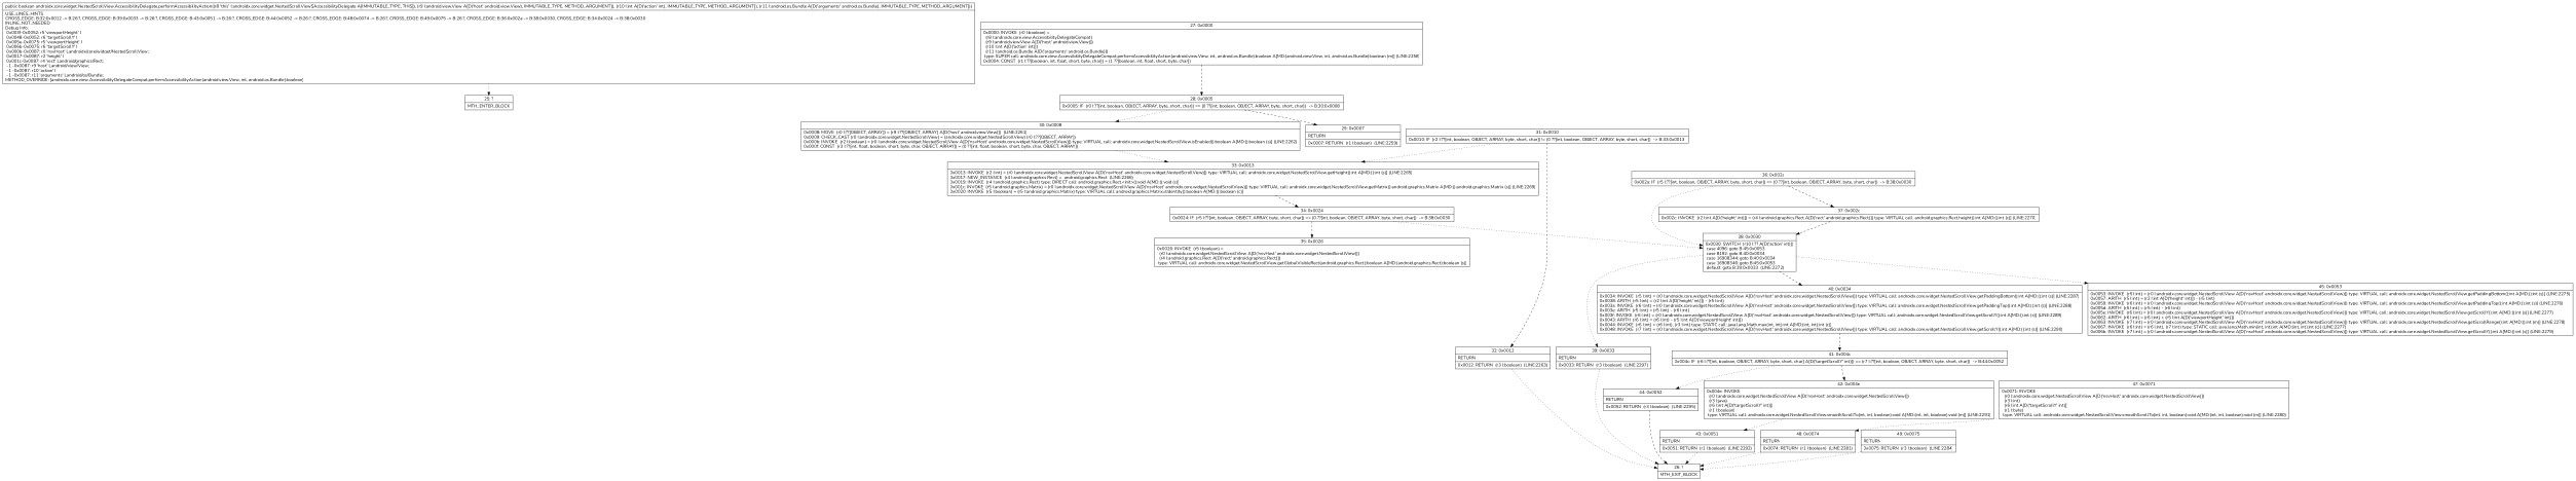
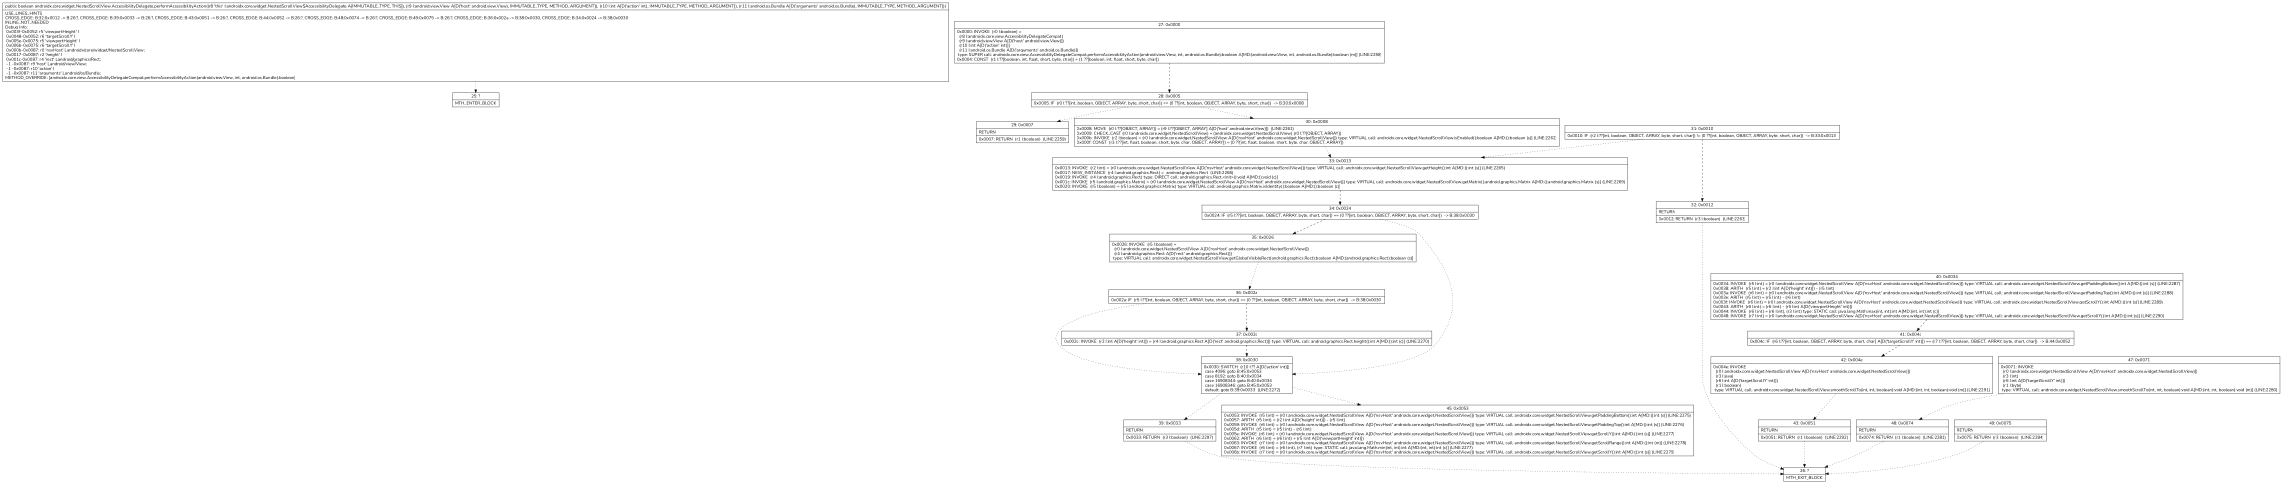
  digraph {
    fontname=Nunito
    node [fontname=Nunito shape=record]
    edge [fontname=Nunito style=dotted]
    n1 [label="{25\:\ ?|MTH_ENTER_BLOCK\l}"]
    n2 [label="{27\:\ 0x0000|0x0000: INVOKE  (r0 I:boolean) = \l  (r8 I:androidx.core.view.AccessibilityDelegateCompat)\l  (r9 I:android.view.View A[D('host' android.view.View)])\l  (r10 I:int A[D('action' int)])\l  (r11 I:android.os.Bundle A[D('arguments' android.os.Bundle)])\l type: SUPER call: androidx.core.view.AccessibilityDelegateCompat.performAccessibilityAction(android.view.View, int, android.os.Bundle):boolean A[MD:(android.view.View, int, android.os.Bundle):boolean (m)] (LINE:2258)\l0x0004: CONST  (r1 I:??[boolean, int, float, short, byte, char]) = (1 ??[boolean, int, float, short, byte, char]) \l}"]
    n3 [label="{28\:\ 0x0005|0x0005: IF  (r0 I:??[int, boolean, OBJECT, ARRAY, byte, short, char]) == (0 ??[int, boolean, OBJECT, ARRAY, byte, short, char])  \-\> B:30:0x0008 \l}"]
    n4 [label="{29\:\ 0x0007|RETURN\l|0x0007: RETURN  (r1 I:boolean)  (LINE:2259)\l}"]
    n5 [label="{30\:\ 0x0008|0x0008: MOVE  (r0 I:??[OBJECT, ARRAY]) = (r9 I:??[OBJECT, ARRAY] A[D('host' android.view.View)])  (LINE:2261)\l0x0009: CHECK_CAST (r0 I:androidx.core.widget.NestedScrollView) = (androidx.core.widget.NestedScrollView) (r0 I:??[OBJECT, ARRAY]) \l0x000b: INVOKE  (r2 I:boolean) = (r0 I:androidx.core.widget.NestedScrollView A[D('nsvHost' androidx.core.widget.NestedScrollView)]) type: VIRTUAL call: androidx.core.widget.NestedScrollView.isEnabled():boolean A[MD:():boolean (s)] (LINE:2262)\l0x000f: CONST  (r3 I:??[int, float, boolean, short, byte, char, OBJECT, ARRAY]) = (0 ??[int, float, boolean, short, byte, char, OBJECT, ARRAY]) \l}"]
    n6 [label="{33\:\ 0x0013|0x0013: INVOKE  (r2 I:int) = (r0 I:androidx.core.widget.NestedScrollView A[D('nsvHost' androidx.core.widget.NestedScrollView)]) type: VIRTUAL call: androidx.core.widget.NestedScrollView.getHeight():int A[MD:():int (s)] (LINE:2265)\l0x0017: NEW_INSTANCE  (r4 I:android.graphics.Rect) =  android.graphics.Rect  (LINE:2266)\l0x0019: INVOKE  (r4 I:android.graphics.Rect) type: DIRECT call: android.graphics.Rect.\<init\>():void A[MD:():void (c)]\l0x001c: INVOKE  (r5 I:android.graphics.Matrix) = (r0 I:androidx.core.widget.NestedScrollView A[D('nsvHost' androidx.core.widget.NestedScrollView)]) type: VIRTUAL call: androidx.core.widget.NestedScrollView.getMatrix():android.graphics.Matrix A[MD:():android.graphics.Matrix (s)] (LINE:2269)\l0x0020: INVOKE  (r5 I:boolean) = (r5 I:android.graphics.Matrix) type: VIRTUAL call: android.graphics.Matrix.isIdentity():boolean A[MD:():boolean (c)]\l}"]
    n7 [label="{26\:\ ?|MTH_EXIT_BLOCK\l}"]
    n8 [label="{31\:\ 0x0010|0x0010: IF  (r2 I:??[int, boolean, OBJECT, ARRAY, byte, short, char]) != (0 ??[int, boolean, OBJECT, ARRAY, byte, short, char])  \-\> B:33:0x0013 \l}"]
    n9 [label="{32\:\ 0x0012|RETURN\l|0x0012: RETURN  (r3 I:boolean)  (LINE:2263)\l}"]
    n10 [label="{34\:\ 0x0024|0x0024: IF  (r5 I:??[int, boolean, OBJECT, ARRAY, byte, short, char]) == (0 ??[int, boolean, OBJECT, ARRAY, byte, short, char])  \-\> B:38:0x0030 \l}"]
    n11 [label="{35\:\ 0x0026|0x0026: INVOKE  (r5 I:boolean) = \l  (r0 I:androidx.core.widget.NestedScrollView A[D('nsvHost' androidx.core.widget.NestedScrollView)])\l  (r4 I:android.graphics.Rect A[D('rect' android.graphics.Rect)])\l type: VIRTUAL call: androidx.core.widget.NestedScrollView.getGlobalVisibleRect(android.graphics.Rect):boolean A[MD:(android.graphics.Rect):boolean (s)]\l}"]
    n12 [label="{38\:\ 0x0030|0x0030: SWITCH  (r10 I:?? A[D('action' int)])\l case 4096: goto B:45:0x0053\l case 8192: goto B:40:0x0034\l case 16908344: goto B:40:0x0034\l case 16908346: goto B:45:0x0053\l default: goto B:39:0x0033  (LINE:2272)\l}"]
    n13 [label="{36\:\ 0x002a|0x002a: IF  (r5 I:??[int, boolean, OBJECT, ARRAY, byte, short, char]) == (0 ??[int, boolean, OBJECT, ARRAY, byte, short, char])  \-\> B:38:0x0030 \l}"]
    n14 [label="{39\:\ 0x0033|RETURN\l|0x0033: RETURN  (r3 I:boolean)  (LINE:2297)\l}"]
    n15 [label="{40\:\ 0x0034|0x0034: INVOKE  (r5 I:int) = (r0 I:androidx.core.widget.NestedScrollView A[D('nsvHost' androidx.core.widget.NestedScrollView)]) type: VIRTUAL call: androidx.core.widget.NestedScrollView.getPaddingBottom():int A[MD:():int (s)] (LINE:2287)\l0x0038: ARITH  (r5 I:int) = (r2 I:int A[D('height' int)]) \- (r5 I:int) \l0x003a: INVOKE  (r6 I:int) = (r0 I:androidx.core.widget.NestedScrollView A[D('nsvHost' androidx.core.widget.NestedScrollView)]) type: VIRTUAL call: androidx.core.widget.NestedScrollView.getPaddingTop():int A[MD:():int (s)] (LINE:2288)\l0x003e: ARITH  (r5 I:int) = (r5 I:int) \- (r6 I:int) \l0x003f: INVOKE  (r6 I:int) = (r0 I:androidx.core.widget.NestedScrollView A[D('nsvHost' androidx.core.widget.NestedScrollView)]) type: VIRTUAL call: androidx.core.widget.NestedScrollView.getScrollY():int A[MD:():int (s)] (LINE:2289)\l0x0043: ARITH  (r6 I:int) = (r6 I:int) \- (r5 I:int A[D('viewportHeight' int)]) \l0x0044: INVOKE  (r6 I:int) = (r6 I:int), (r3 I:int) type: STATIC call: java.lang.Math.max(int, int):int A[MD:(int, int):int (c)]\l0x0048: INVOKE  (r7 I:int) = (r0 I:androidx.core.widget.NestedScrollView A[D('nsvHost' androidx.core.widget.NestedScrollView)]) type: VIRTUAL call: androidx.core.widget.NestedScrollView.getScrollY():int A[MD:():int (s)] (LINE:2290)\l}"]
    n16 [label="{45\:\ 0x0053|0x0053: INVOKE  (r5 I:int) = (r0 I:androidx.core.widget.NestedScrollView A[D('nsvHost' androidx.core.widget.NestedScrollView)]) type: VIRTUAL call: androidx.core.widget.NestedScrollView.getPaddingBottom():int A[MD:():int (s)] (LINE:2275)\l0x0057: ARITH  (r5 I:int) = (r2 I:int A[D('height' int)]) \- (r5 I:int) \l0x0059: INVOKE  (r6 I:int) = (r0 I:androidx.core.widget.NestedScrollView A[D('nsvHost' androidx.core.widget.NestedScrollView)]) type: VIRTUAL call: androidx.core.widget.NestedScrollView.getPaddingTop():int A[MD:():int (s)] (LINE:2276)\l0x005d: ARITH  (r5 I:int) = (r5 I:int) \- (r6 I:int) \l0x005e: INVOKE  (r6 I:int) = (r0 I:androidx.core.widget.NestedScrollView A[D('nsvHost' androidx.core.widget.NestedScrollView)]) type: VIRTUAL call: androidx.core.widget.NestedScrollView.getScrollY():int A[MD:():int (s)] (LINE:2277)\l0x0062: ARITH  (r6 I:int) = (r6 I:int) + (r5 I:int A[D('viewportHeight' int)]) \l0x0063: INVOKE  (r7 I:int) = (r0 I:androidx.core.widget.NestedScrollView A[D('nsvHost' androidx.core.widget.NestedScrollView)]) type: VIRTUAL call: androidx.core.widget.NestedScrollView.getScrollRange():int A[MD:():int (m)] (LINE:2278)\l0x0067: INVOKE  (r6 I:int) = (r6 I:int), (r7 I:int) type: STATIC call: java.lang.Math.min(int, int):int A[MD:(int, int):int (c)] (LINE:2277)\l0x006b: INVOKE  (r7 I:int) = (r0 I:androidx.core.widget.NestedScrollView A[D('nsvHost' androidx.core.widget.NestedScrollView)]) type: VIRTUAL call: androidx.core.widget.NestedScrollView.getScrollY():int A[MD:():int (s)] (LINE:2279)\l}"]
    n17 [label="{37\:\ 0x002c|0x002c: INVOKE  (r2 I:int A[D('height' int)]) = (r4 I:android.graphics.Rect A[D('rect' android.graphics.Rect)]) type: VIRTUAL call: android.graphics.Rect.height():int A[MD:():int (c)] (LINE:2270)\l}"]
    n18 [label="{41\:\ 0x004c|0x004c: IF  (r6 I:??[int, boolean, OBJECT, ARRAY, byte, short, char] A[D('targetScrollY' int)]) == (r7 I:??[int, boolean, OBJECT, ARRAY, byte, short, char])  \-\> B:44:0x0052 \l}"]
    n19 [label="{42\:\ 0x004e|0x004e: INVOKE  \l  (r0 I:androidx.core.widget.NestedScrollView A[D('nsvHost' androidx.core.widget.NestedScrollView)])\l  (r3 I:java)\l  (r6 I:int A[D('targetScrollY' int)])\l  (r1 I:boolean)\l type: VIRTUAL call: androidx.core.widget.NestedScrollView.smoothScrollTo(int, int, boolean):void A[MD:(int, int, boolean):void (m)] (LINE:2291)\l}"]
-   n20 [label="{44\:\ 0x0052|RETURN\l|0x0052: RETURN  (r3 I:boolean)  (LINE:2295)\l}"]
    n21 [label="{43\:\ 0x0051|RETURN\l|0x0051: RETURN  (r1 I:boolean)  (LINE:2292)\l}"]
    n22 [label="{47\:\ 0x0071|0x0071: INVOKE  \l  (r0 I:androidx.core.widget.NestedScrollView A[D('nsvHost' androidx.core.widget.NestedScrollView)])\l  (r3 I:int)\l  (r6 I:int A[D('targetScrollY' int)])\l  (r1 I:byte)\l type: VIRTUAL call: androidx.core.widget.NestedScrollView.smoothScrollTo(int, int, boolean):void A[MD:(int, int, boolean):void (m)] (LINE:2280)\l}"]
    n23 [label="{48\:\ 0x0074|RETURN\l|0x0074: RETURN  (r1 I:boolean)  (LINE:2281)\l}"]
    n24 [label="{49\:\ 0x0075|RETURN\l|0x0075: RETURN  (r3 I:boolean)  (LINE:2284)\l}"]
    n25 [label="{public boolean androidx.core.widget.NestedScrollView.AccessibilityDelegate.performAccessibilityAction((r8 'this' I:androidx.core.widget.NestedScrollView$AccessibilityDelegate A[IMMUTABLE_TYPE, THIS]), (r9 I:android.view.View A[D('host' android.view.View), IMMUTABLE_TYPE, METHOD_ARGUMENT]), (r10 I:int A[D('action' int), IMMUTABLE_TYPE, METHOD_ARGUMENT]), (r11 I:android.os.Bundle A[D('arguments' android.os.Bundle), IMMUTABLE_TYPE, METHOD_ARGUMENT]))  | USE_LINES_HINTS\lCROSS_EDGE: B:32:0x0012 \-\> B:26:?, CROSS_EDGE: B:39:0x0033 \-\> B:26:?, CROSS_EDGE: B:43:0x0051 \-\> B:26:?, CROSS_EDGE: B:44:0x0052 \-\> B:26:?, CROSS_EDGE: B:48:0x0074 \-\> B:26:?, CROSS_EDGE: B:49:0x0075 \-\> B:26:?, CROSS_EDGE: B:36:0x002a \-\> B:38:0x0030, CROSS_EDGE: B:34:0x0024 \-\> B:38:0x0030\lINLINE_NOT_NEEDED\lDebug Info:\l  0x003f\-0x0052: r5 'viewportHeight' I\l  0x0048\-0x0052: r6 'targetScrollY' I\l  0x005e\-0x0075: r5 'viewportHeight' I\l  0x006b\-0x0075: r6 'targetScrollY' I\l  0x000b\-0x0087: r0 'nsvHost' Landroidx\/core\/widget\/NestedScrollView;\l  0x0017\-0x0087: r2 'height' I\l  0x001c\-0x0087: r4 'rect' Landroid\/graphics\/Rect;\l  \-1 \-0x0087: r9 'host' Landroid\/view\/View;\l  \-1 \-0x0087: r10 'action' I\l  \-1 \-0x0087: r11 'arguments' Landroid\/os\/Bundle;\lMETHOD_OVERRIDE: [androidx.core.view.AccessibilityDelegateCompat.performAccessibilityAction(android.view.View, int, android.os.Bundle):boolean]\l}"]
    n2 -> n3 [style=dashed]
-   n3 -> n4 [style=dashed]
+   n3 -> n4
    n3 -> n5
    n5 -> n6
    n6 -> n10 [style=dashed]
    n8 -> n6
    n8 -> n9 [style=dashed]
    n9 -> n7
    n10 -> n11 [style=dashed]
    n10 -> n12
+   n11 -> n13
    n12 -> n14
-   n12 -> n15 [style=dashed]
    n12 -> n16
    n13 -> n12
    n13 -> n17 [style=dashed]
    n14 -> n7
    n15 -> n18 [style=dashed]
    n17 -> n12 [style=dashed]
    n18 -> n19 [style=dashed]
-   n18 -> n20
    n19 -> n21
-   n20 -> n7 [style=dashed]
    n21 -> n7
    n22 -> n23
    n23 -> n7
    n24 -> n7
    n25 -> n1
  }
